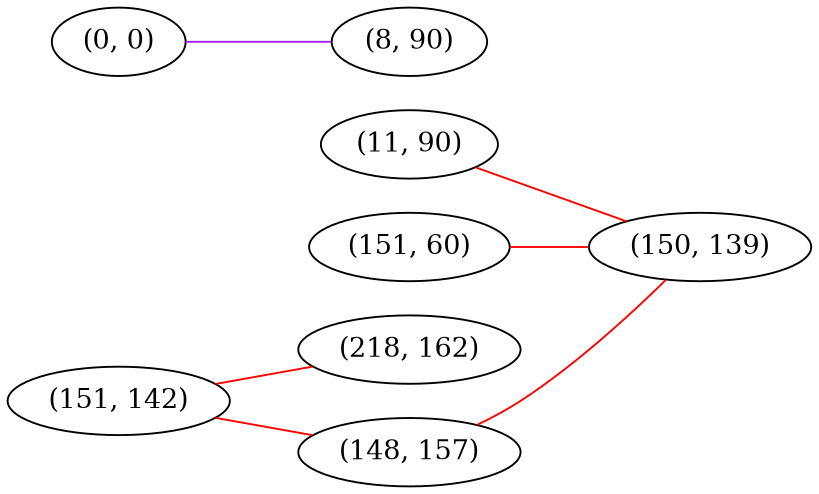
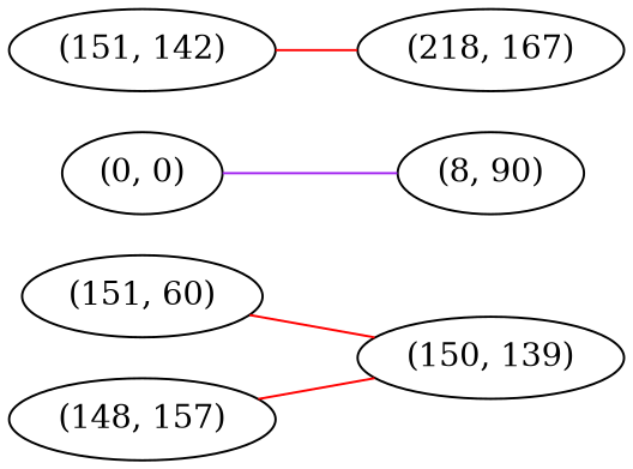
  graph {
    rankdir=LR
    edge [color=red weight=1]
-   "(11, 90)"
    "(150, 139)"
    "(0, 0)"
    "(8, 90)"
    n5 [label="(151, 60)"]
    "(151, 142)"
-   "(218, 162)"
+   "(218, 162)" [label="(218, 167)"]
    "(148, 157)"
-   "(11, 90)" -- "(150, 139)"
    "(0, 0)" -- "(8, 90)" [color=purple weight=4]
    n5 -- "(150, 139)"
    "(151, 142)" -- "(218, 162)"
-   "(151, 142)" -- "(148, 157)"
    "(148, 157)" -- "(150, 139)"
  }
